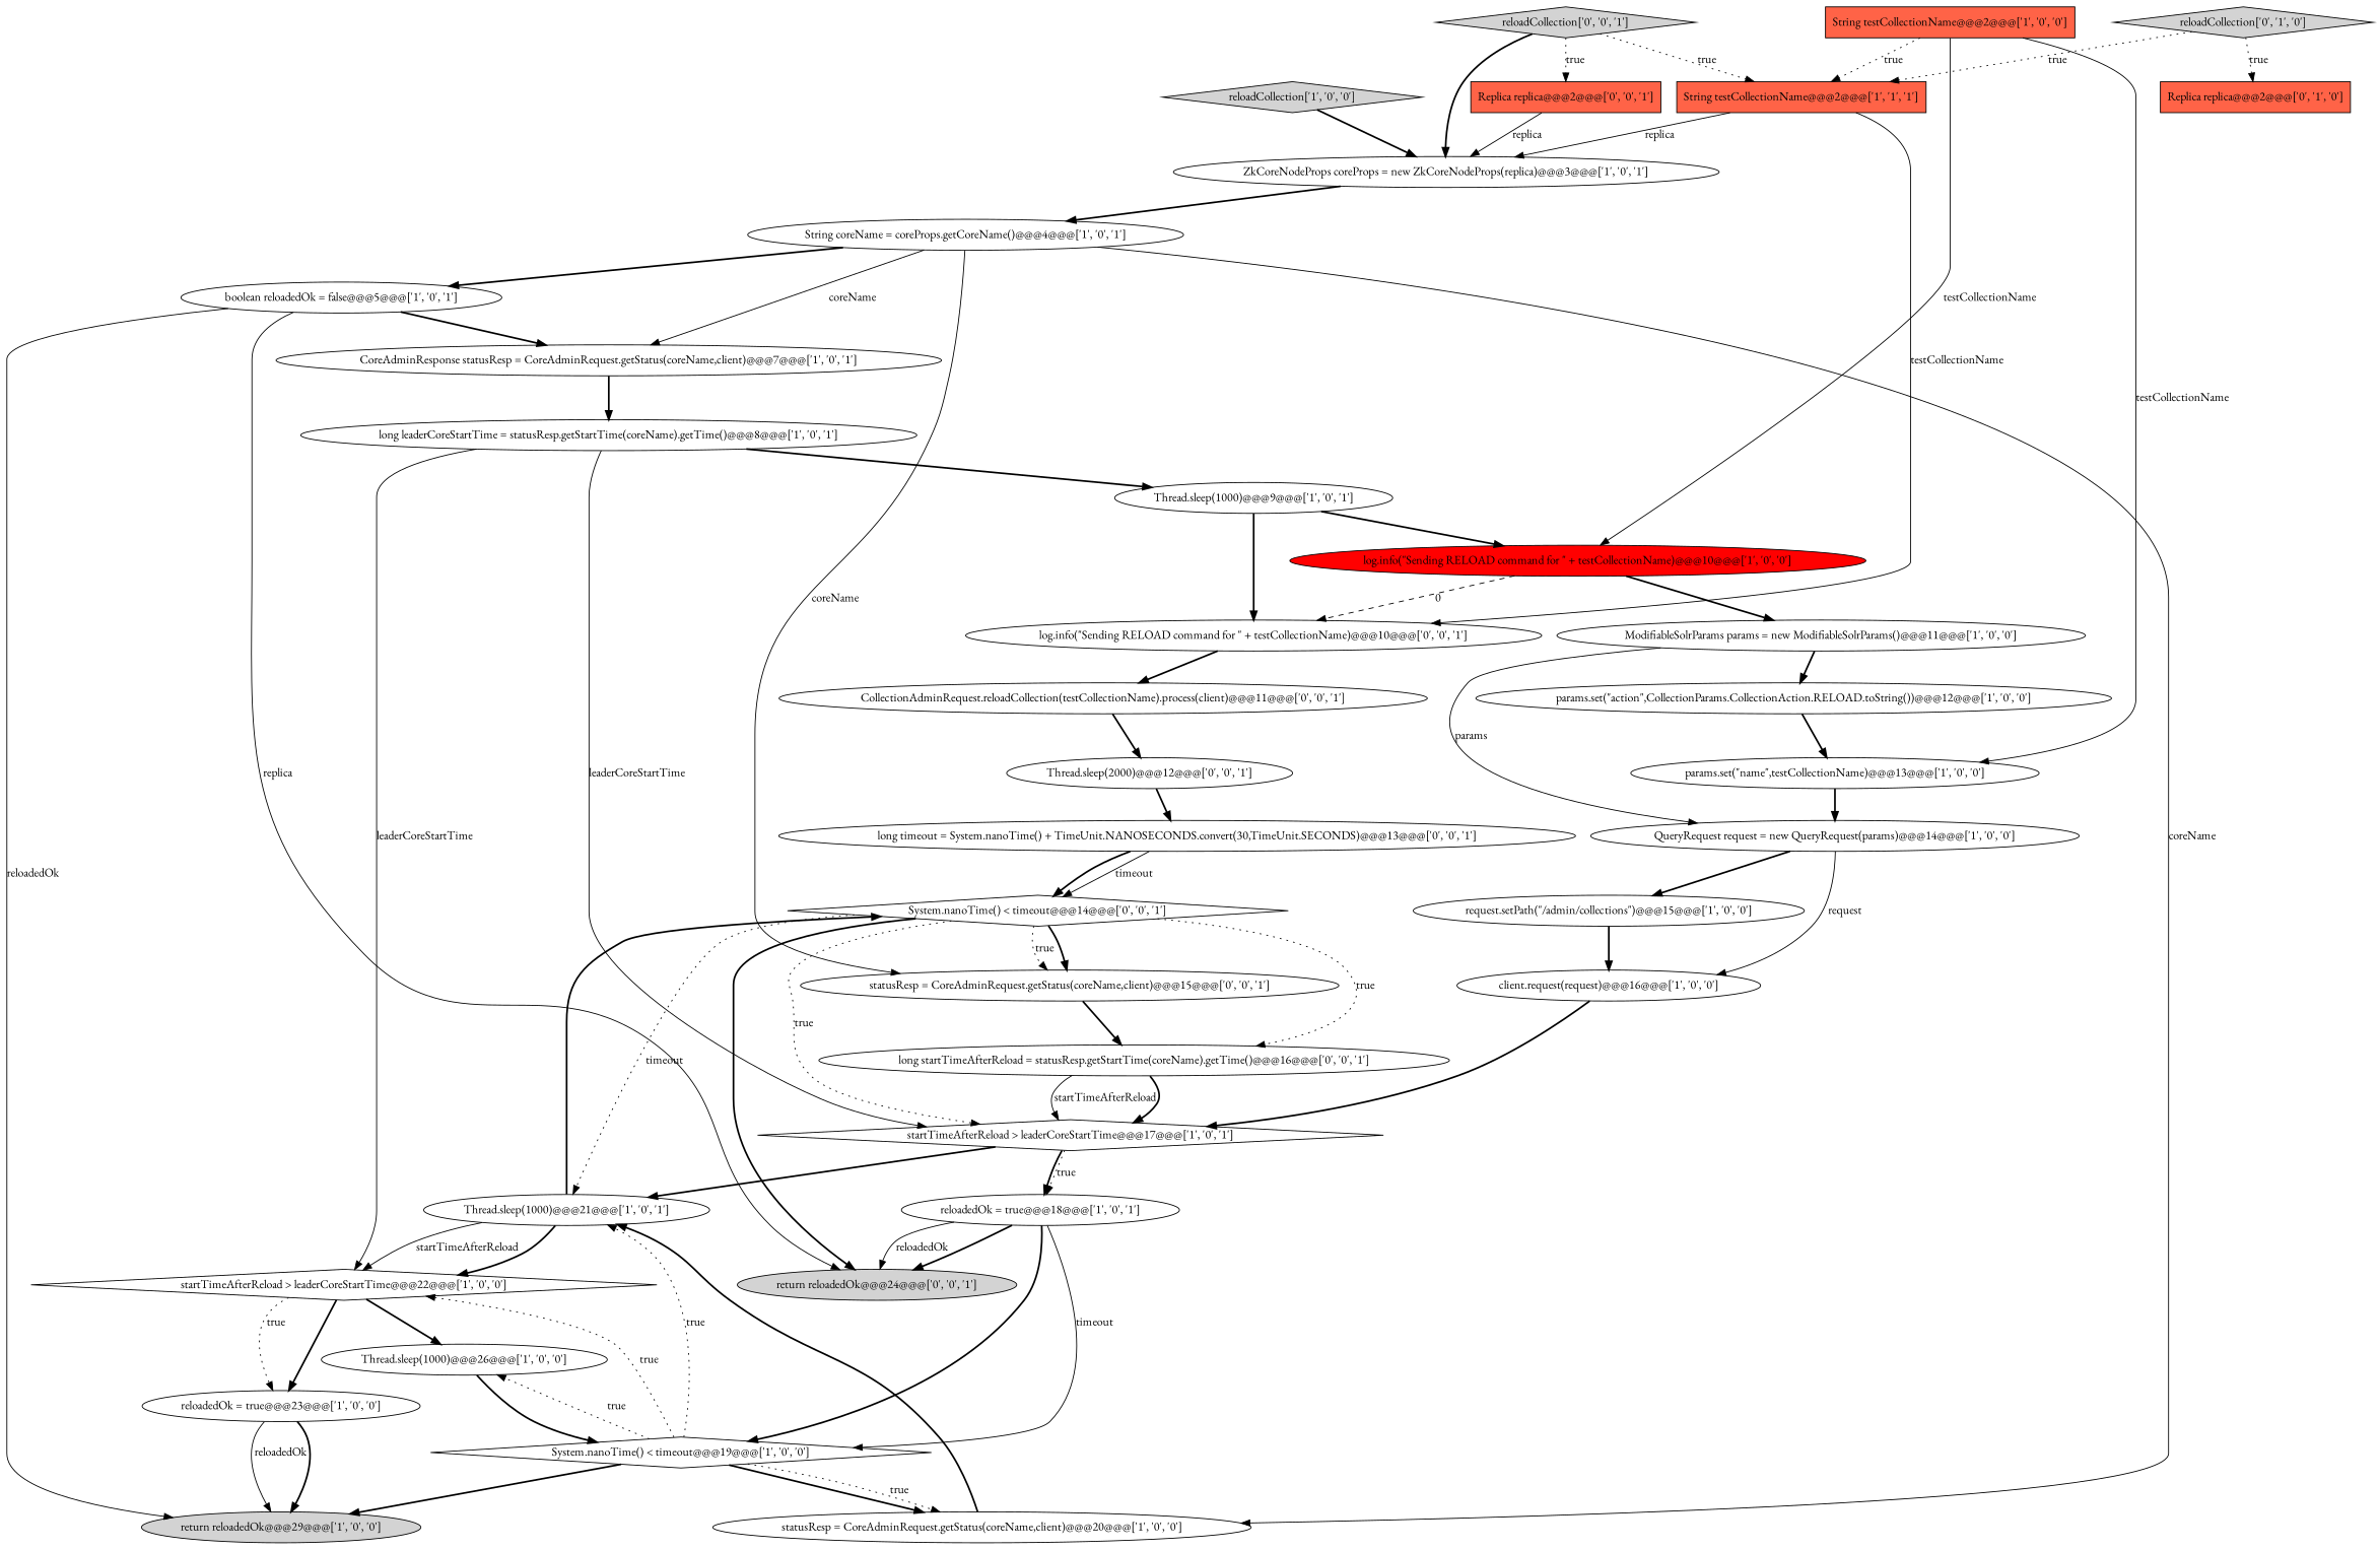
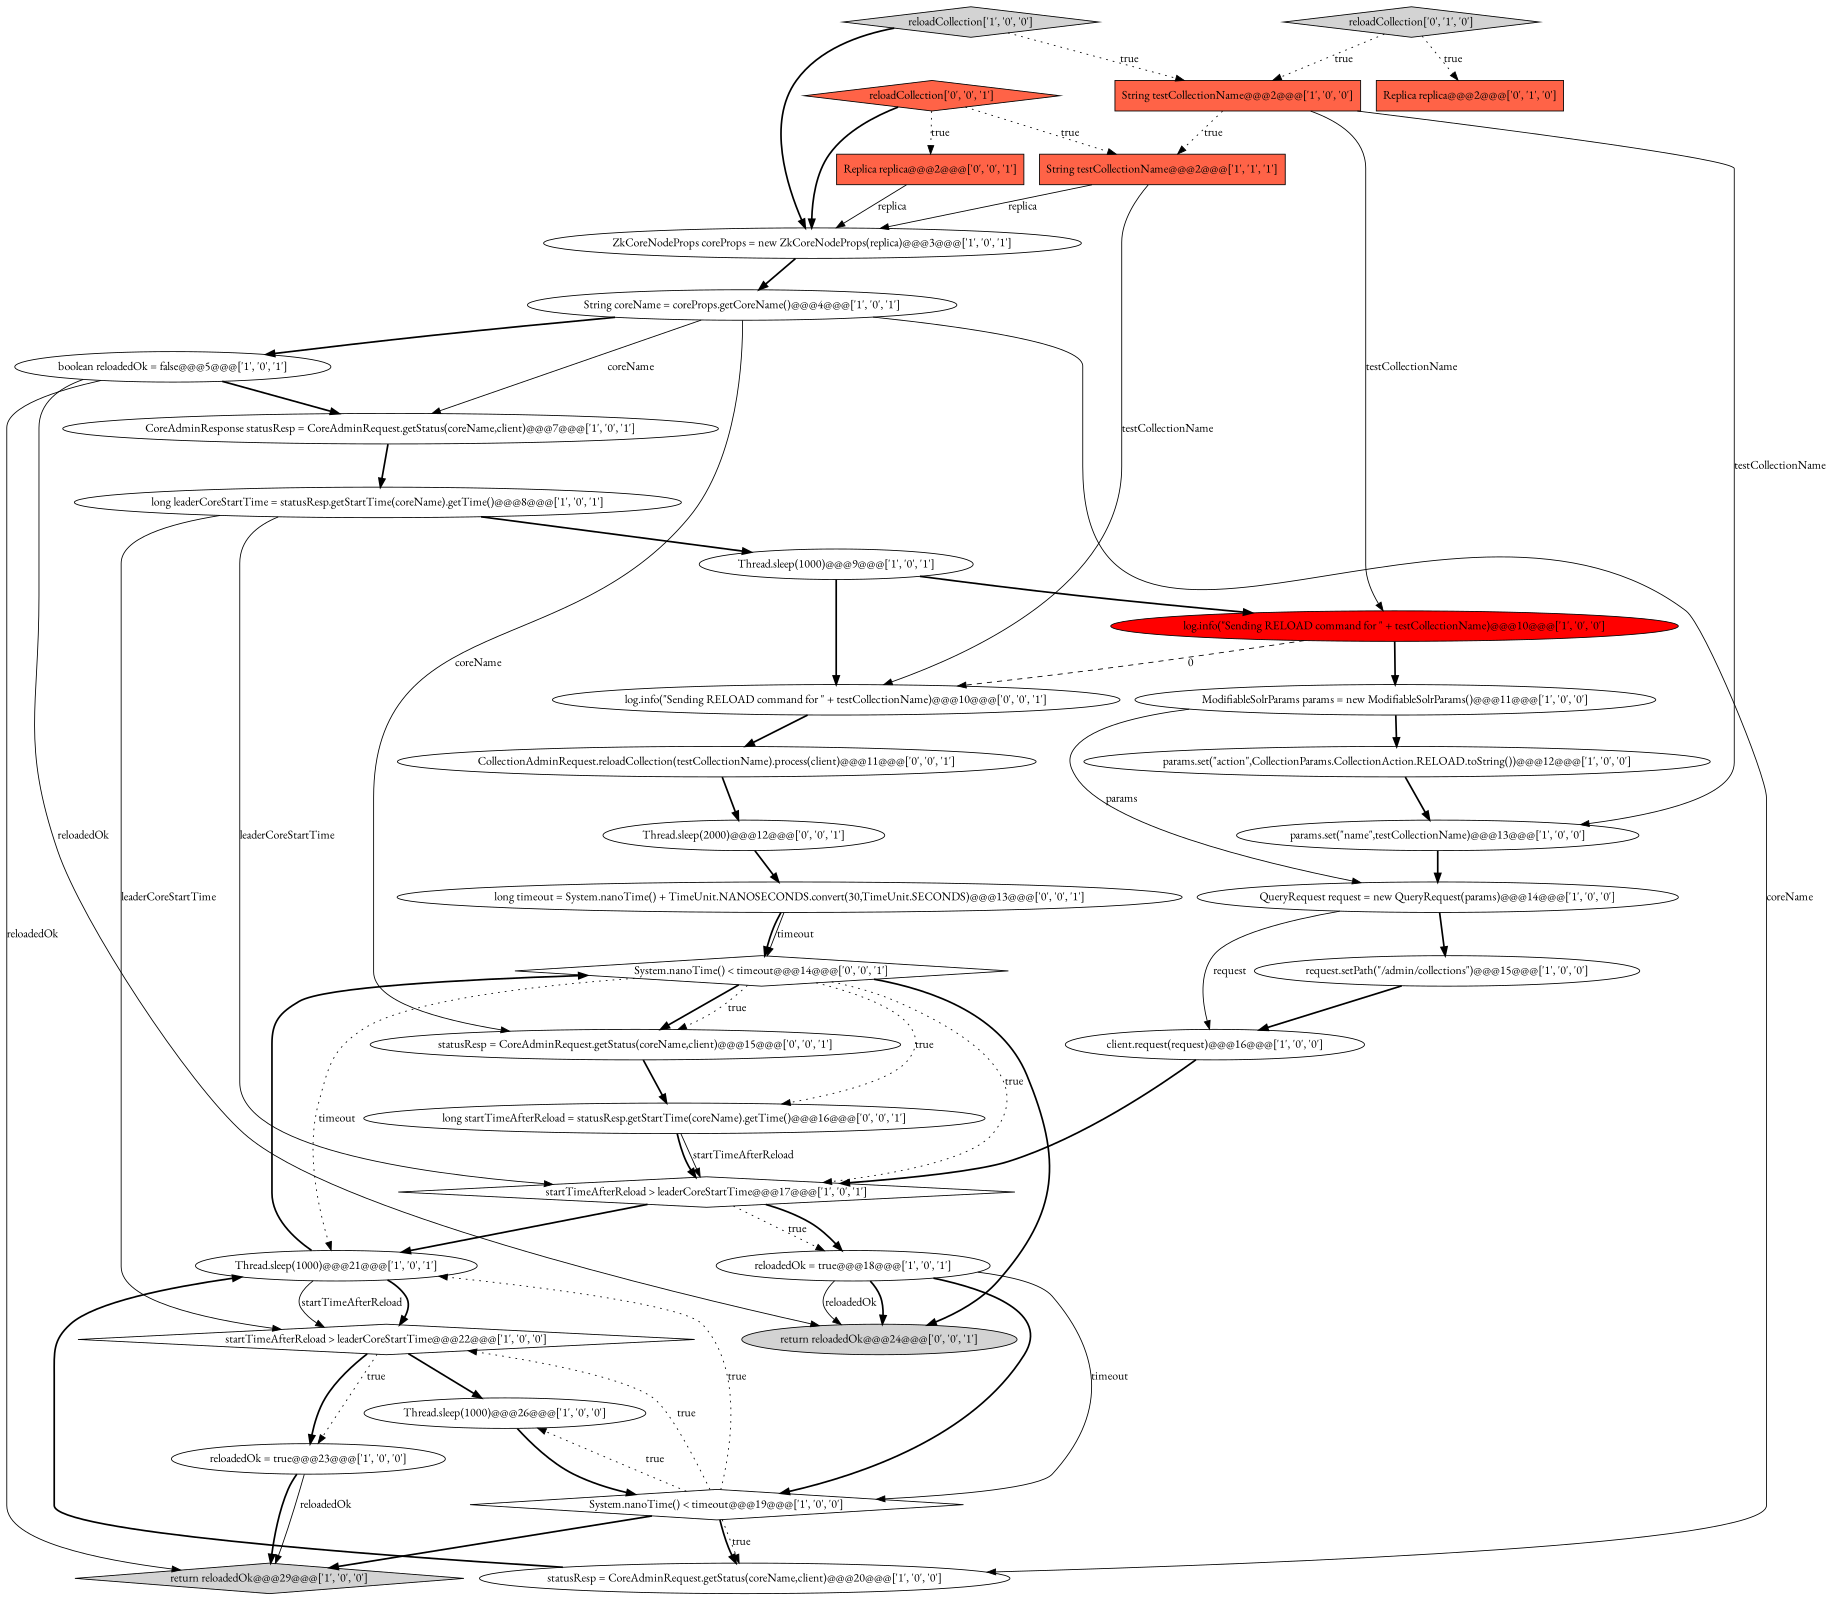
  digraph {
    fontname="EB Garamond"
    node [fillcolor=white fontname="EB Garamond" shape=ellipse style=filled]
    edge [fontname="EB Garamond" style=bold]
    n1 [label="Thread.sleep(1000)@@@9@@@['1', '0', '1']"]
    n2 [label="log.info(\"Sending RELOAD command for \" + testCollectionName)@@@10@@@['0', '0', '1']"]
    n3 [fillcolor=red label="log.info(\"Sending RELOAD command for \" + testCollectionName)@@@10@@@['1', '0', '0']"]
    n4 [label="CollectionAdminRequest.reloadCollection(testCollectionName).process(client)@@@11@@@['0', '0', '1']"]
    n5 [label="ModifiableSolrParams params = new ModifiableSolrParams()@@@11@@@['1', '0', '0']"]
    n6 [label="reloadedOk = true@@@18@@@['1', '0', '1']"]
    n7 [label="System.nanoTime() < timeout@@@19@@@['1', '0', '0']" shape=diamond]
    n8 [fillcolor=lightgray label="return reloadedOk@@@24@@@['0', '0', '1']"]
    n9 [label="startTimeAfterReload > leaderCoreStartTime@@@22@@@['1', '0', '0']" shape=diamond]
    n10 [label="statusResp = CoreAdminRequest.getStatus(coreName,client)@@@20@@@['1', '0', '0']"]
    n11 [label="Thread.sleep(1000)@@@21@@@['1', '0', '1']"]
    n12 [label="Thread.sleep(1000)@@@26@@@['1', '0', '0']"]
-   n13 [fillcolor=lightgray label="return reloadedOk@@@29@@@['1', '0', '0']"]
+   n13 [fillcolor=lightgray label="return reloadedOk@@@29@@@['1', '0', '0']" shape=diamond]
    n14 [label="long leaderCoreStartTime = statusResp.getStartTime(coreName).getTime()@@@8@@@['1', '0', '1']"]
    n15 [label="startTimeAfterReload > leaderCoreStartTime@@@17@@@['1', '0', '1']" shape=diamond]
    n16 [label="reloadedOk = true@@@23@@@['1', '0', '0']"]
    n17 [label="params.set(\"name\",testCollectionName)@@@13@@@['1', '0', '0']"]
    n18 [label="QueryRequest request = new QueryRequest(params)@@@14@@@['1', '0', '0']"]
    n19 [label="request.setPath(\"/admin/collections\")@@@15@@@['1', '0', '0']"]
    n20 [label="client.request(request)@@@16@@@['1', '0', '0']"]
    n21 [label="System.nanoTime() < timeout@@@14@@@['0', '0', '1']" shape=diamond]
    n22 [label="statusResp = CoreAdminRequest.getStatus(coreName,client)@@@15@@@['0', '0', '1']"]
    n23 [label="long startTimeAfterReload = statusResp.getStartTime(coreName).getTime()@@@16@@@['0', '0', '1']"]
    n24 [label="Thread.sleep(2000)@@@12@@@['0', '0', '1']"]
    n25 [label="long timeout = System.nanoTime() + TimeUnit.NANOSECONDS.convert(30,TimeUnit.SECONDS)@@@13@@@['0', '0', '1']"]
    n26 [label="String coreName = coreProps.getCoreName()@@@4@@@['1', '0', '1']"]
    n27 [label="CoreAdminResponse statusResp = CoreAdminRequest.getStatus(coreName,client)@@@7@@@['1', '0', '1']"]
    n28 [label="boolean reloadedOk = false@@@5@@@['1', '0', '1']"]
    n29 [label="ZkCoreNodeProps coreProps = new ZkCoreNodeProps(replica)@@@3@@@['1', '0', '1']"]
    n30 [fillcolor=lightgray label="reloadCollection['1', '0', '0']" shape=diamond]
    n31 [fillcolor=tomato label="String testCollectionName@@@2@@@['1', '0', '0']" shape=box]
    n32 [fillcolor=tomato label="String testCollectionName@@@2@@@['1', '1', '1']" shape=box]
    n33 [fillcolor=tomato label="Replica replica@@@2@@@['0', '1', '0']" shape=box]
-   n34 [fillcolor=lightgray label="reloadCollection['0', '0', '1']" shape=diamond]
+   n34 [fillcolor=tomato label="reloadCollection['0', '0', '1']" shape=diamond]
    n35 [fillcolor=tomato label="Replica replica@@@2@@@['0', '0', '1']" shape=box]
    n36 [label="params.set(\"action\",CollectionParams.CollectionAction.RELOAD.toString())@@@12@@@['1', '0', '0']"]
    n37 [fillcolor=lightgray label="reloadCollection['0', '1', '0']" shape=diamond]
    n1 -> n2
    n1 -> n3
    n2 -> n4
    n3 -> n2 [label=0 style=dashed]
    n3 -> n5
    n4 -> n24
    n5 -> n18 [label=params style=solid]
    n5 -> n36
    n6 -> n7 [label=timeout style=solid]
    n6 -> n7
    n6 -> n8
    n6 -> n8 [label=reloadedOk style=solid]
    n7 -> n9 [label=true style=dotted]
    n7 -> n10
    n7 -> n10 [label=true style=dotted]
    n7 -> n11 [label=true style=dotted]
    n7 -> n12 [label=true style=dotted]
    n7 -> n13
    n9 -> n12
    n9 -> n16 [label=true style=dotted]
    n9 -> n16
    n10 -> n11
    n11 -> n9
    n11 -> n9 [label=startTimeAfterReload style=solid]
    n11 -> n21
    n12 -> n7
    n14 -> n1
    n14 -> n9 [label=leaderCoreStartTime style=solid]
    n14 -> n15 [label=leaderCoreStartTime style=solid]
    n15 -> n6 [label=true style=dotted]
    n15 -> n6
    n15 -> n11
    n16 -> n13 [label=reloadedOk style=solid]
    n16 -> n13
    n17 -> n18
    n18 -> n19
    n18 -> n20 [label=request style=solid]
    n19 -> n20
    n20 -> n15
    n21 -> n8
    n21 -> n11 [label=timeout style=dotted]
    n21 -> n15 [label=true style=dotted]
    n21 -> n22
    n21 -> n22 [label=true style=dotted]
    n21 -> n23 [label=true style=dotted]
    n22 -> n23
    n23 -> n15 [label=startTimeAfterReload style=solid]
    n23 -> n15
    n24 -> n25
    n25 -> n21 [label=timeout style=solid]
    n25 -> n21
    n26 -> n10 [label=coreName style=solid]
    n26 -> n22 [label=coreName style=solid]
    n26 -> n27 [label=coreName style=solid]
    n26 -> n28
    n27 -> n14
-   n28 -> n8 [label=replica style=solid]
+   n28 -> n8 [label=reloadedOk style=solid]
    n28 -> n13 [label=reloadedOk style=solid]
    n28 -> n27
    n29 -> n26
    n30 -> n29
+   n30 -> n31 [label=true style=dotted]
    n31 -> n3 [label=testCollectionName style=solid]
    n31 -> n17 [label=testCollectionName style=solid]
    n31 -> n32 [label=true style=dotted]
    n32 -> n2 [label=testCollectionName style=solid]
    n32 -> n29 [label=replica style=solid]
    n34 -> n29
    n34 -> n32 [label=true style=dotted]
    n34 -> n35 [label=true style=dotted]
    n35 -> n29 [label=replica style=solid]
    n36 -> n17
-   n37 -> n32 [label=true style=dotted]
+   n37 -> n31 [label=true style=dotted]
    n37 -> n33 [label=true style=dotted]
  }
